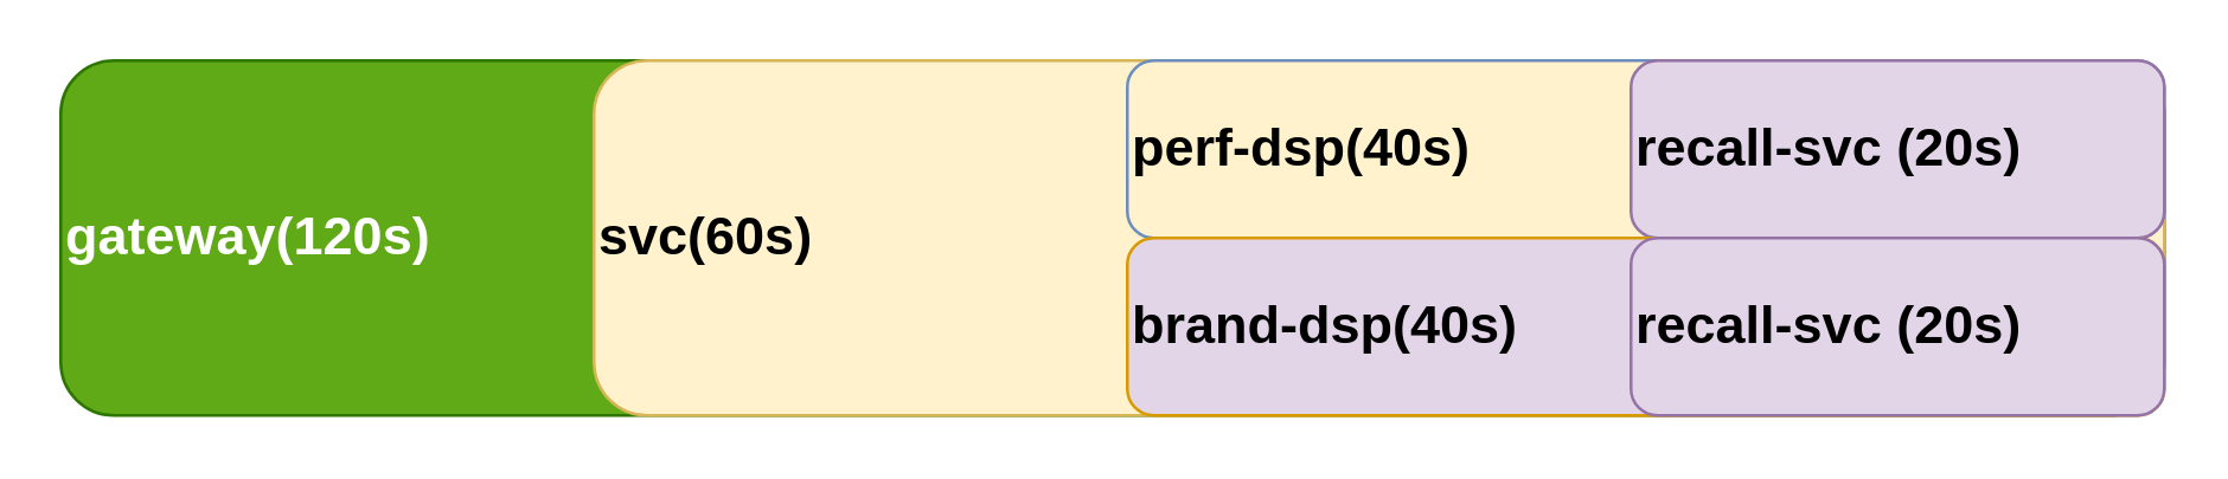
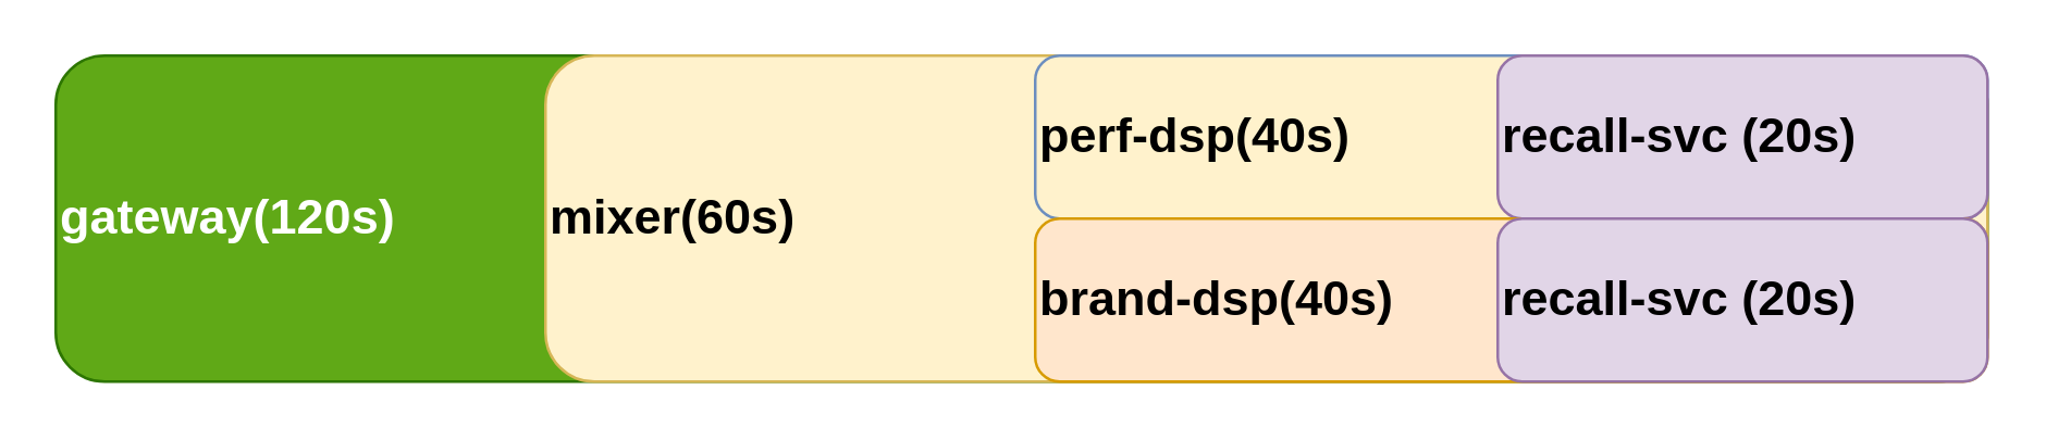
  <mxCell id="0" />
  <mxCell id="1" parent="0" />
  <mxCell id="2" value="&lt;font style=&quot;font-size: 18px;&quot;&gt;&lt;b style=&quot;font-size: 18px;&quot;&gt;gateway(120s)&lt;/b&gt;&lt;/font&gt;" style="rounded=1;whiteSpace=wrap;html=1;fillColor=#60a917;strokeColor=#2D7600;align=left;fontColor=#ffffff;fontSize=18;" vertex="1" parent="1"><mxGeometry x="20" y="20" width="710" height="120" as="geometry" /></mxCell>
- <mxCell id="3" value="&lt;font style=&quot;font-size: 18px;&quot;&gt;&lt;b style=&quot;font-size: 18px;&quot;&gt;svc(60s)&lt;/b&gt;&lt;/font&gt;" style="rounded=1;whiteSpace=wrap;html=1;fillColor=#fff2cc;strokeColor=#d6b656;align=left;fontSize=18;" vertex="1" parent="1"><mxGeometry x="200" y="20" width="530" height="120" as="geometry" /></mxCell>
+ <mxCell id="3" value="&lt;font style=&quot;font-size: 18px;&quot;&gt;&lt;b style=&quot;font-size: 18px;&quot;&gt;mixer(60s)&lt;/b&gt;&lt;/font&gt;" style="rounded=1;whiteSpace=wrap;html=1;fillColor=#fff2cc;strokeColor=#d6b656;align=left;fontSize=18;" vertex="1" parent="1"><mxGeometry x="200" y="20" width="530" height="120" as="geometry" /></mxCell>
  <mxCell id="4" value="&lt;font style=&quot;font-size: 18px;&quot;&gt;perf-dsp(40s)&lt;/font&gt;" style="rounded=1;whiteSpace=wrap;html=1;fillColor=#fff2cc;strokeColor=#6c8ebf;align=left;fontSize=18;fontStyle=1;" vertex="1" parent="1"><mxGeometry x="380" y="20" width="350" height="60" as="geometry" /></mxCell>
  <mxCell id="5" value="recall-svc (20s)" style="rounded=1;whiteSpace=wrap;html=1;fillColor=#e1d5e7;strokeColor=#9673a6;align=left;fontSize=18;fontStyle=1" vertex="1" parent="1"><mxGeometry x="550" y="20" width="180" height="60" as="geometry" /></mxCell>
- <mxCell id="6" value="brand-dsp(40s)" style="rounded=1;whiteSpace=wrap;html=1;fillColor=#e1d5e7;strokeColor=#d79b00;align=left;fontSize=18;fontStyle=1;" vertex="1" parent="1"><mxGeometry x="380" y="80" width="350" height="60" as="geometry" /></mxCell>
+ <mxCell id="6" value="brand-dsp(40s)" style="rounded=1;whiteSpace=wrap;html=1;fillColor=#ffe6cc;strokeColor=#d79b00;align=left;fontSize=18;fontStyle=1" vertex="1" parent="1"><mxGeometry x="380" y="80" width="350" height="60" as="geometry" /></mxCell>
  <mxCell id="7" value="recall-svc (20s)" style="rounded=1;whiteSpace=wrap;html=1;fillColor=#e1d5e7;strokeColor=#9673a6;align=left;fontSize=18;fontStyle=1" vertex="1" parent="1"><mxGeometry x="550" y="80" width="180" height="60" as="geometry" /></mxCell>
